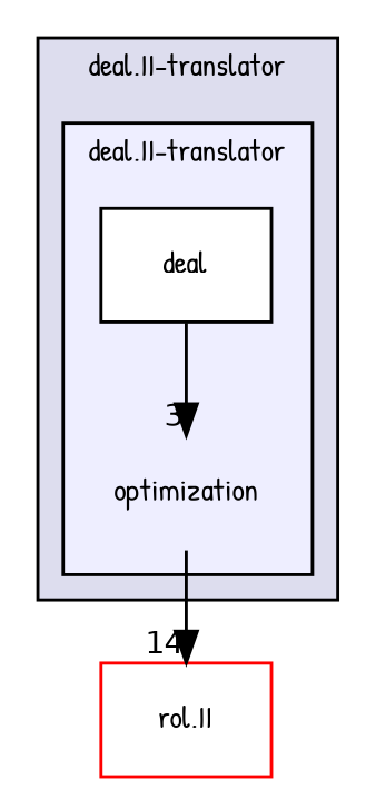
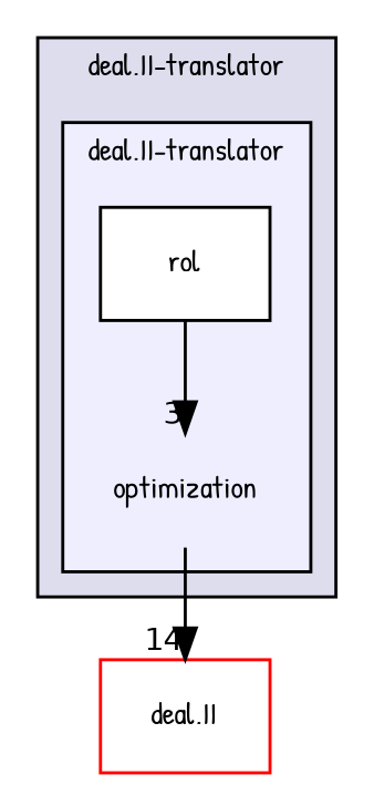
  digraph {
    compound=true
    fontname="Patrick Hand"
    node [fontname="Patrick Hand" fontsize=10 shape=box fillcolor=white style=filled]
    edge [fontname="Patrick Hand" labeldistance=1.5 labelfontname=Helvetica labelfontsize=10]
    n1 [label=optimization shape=plaintext fillcolor="" style=""]
-   n2 [color=black label=deal]
-   n3 [color=red label="rol.II"]
+   n2 [color=black label=rol]
+   n3 [color=red label="deal.II"]
    subgraph cluster_1 {
      bgcolor="#ddddee"
      fontsize=10
      label="deal.II-translator"
      pencolor=black
      subgraph cluster_2 {
        bgcolor="#eeeeff"
        fontsize=10
        label="deal.II-translator"
        pencolor=black
        n1
        n2
      }
    }
    n1 -> n3 [headlabel=14]
    n2 -> n1 [headlabel=3]
  }
